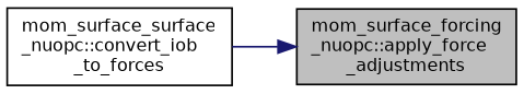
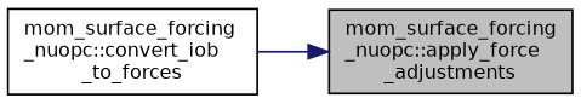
  digraph {
    rankdir=RL
    node [color=black fontname=Helvetica fontsize=10 shape=record style=filled]
    n1 [fillcolor=grey75 fontcolor=black height=0.2 label="mom_surface_forcing\l_nuopc::apply_force\l_adjustments" width=0.4]
-   n2 [fillcolor=white height=0.2 label="mom_surface_surface\l_nuopc::convert_iob\l_to_forces" width=0.4]
+   n2 [fillcolor=white height=0.2 label="mom_surface_forcing\l_nuopc::convert_iob\l_to_forces" width=0.4]
    n1 -> n2 [color=midnightblue dir=back fontname=Helvetica fontsize=10 labelfontname=Helvetica labelfontsize=10 style=solid]
  }
